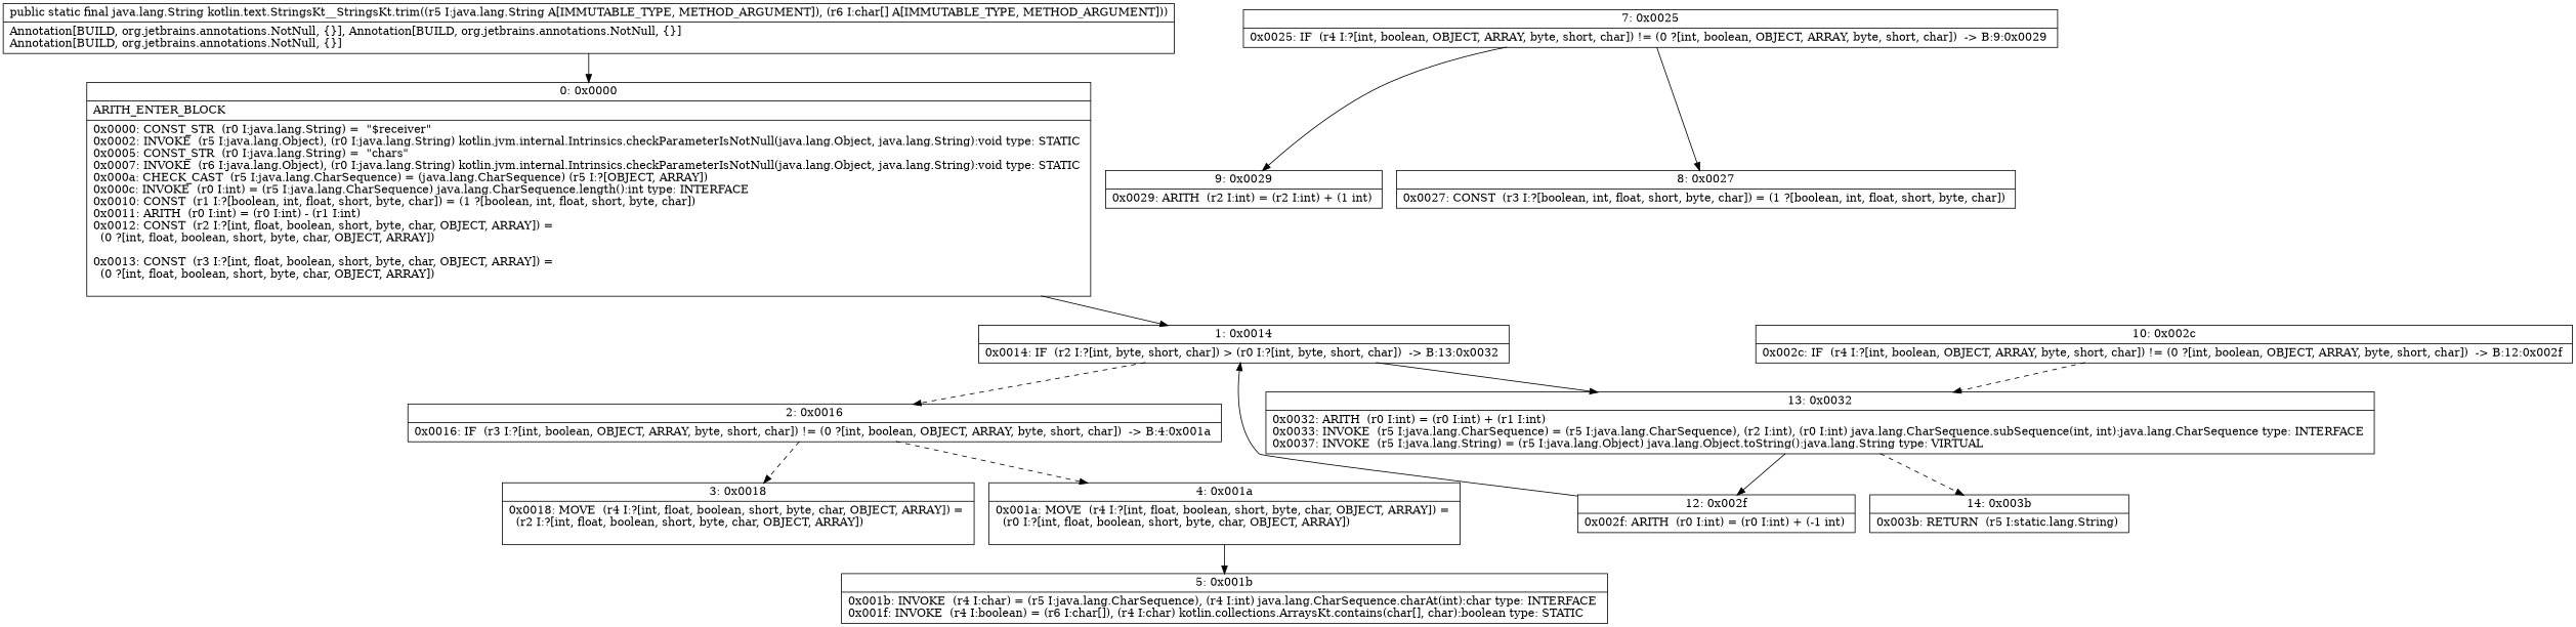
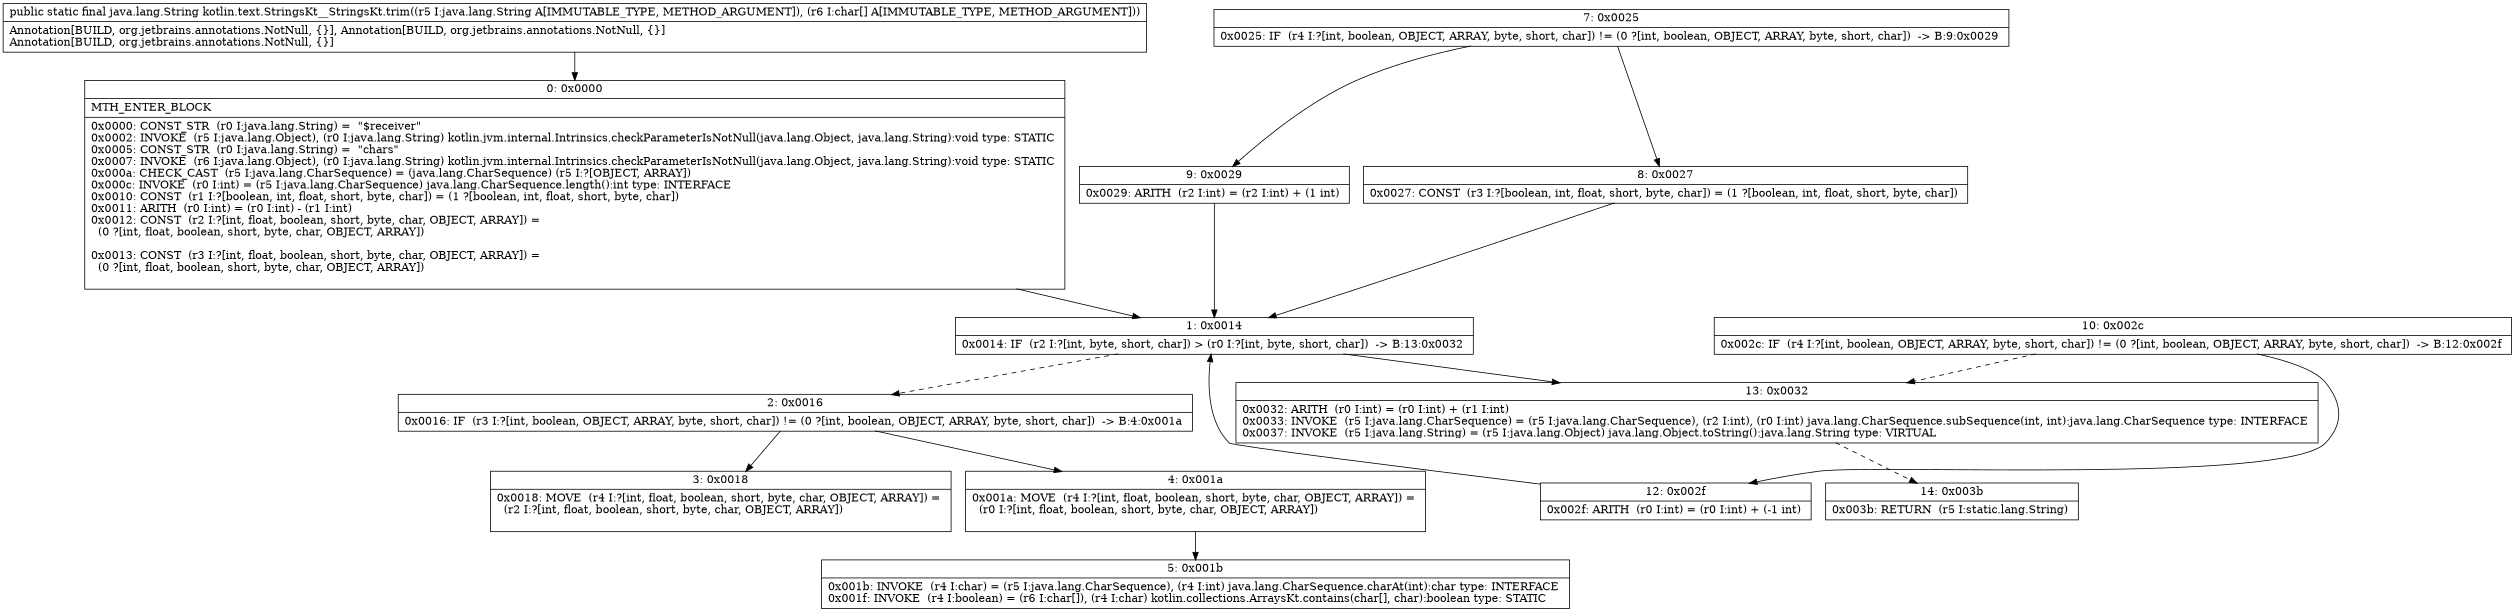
  digraph {
    node [shape=record]
-   n1 [label="{0\:\ 0x0000|ARITH_ENTER_BLOCK\l|0x0000: CONST_STR  (r0 I:java.lang.String) =  \"$receiver\" \l0x0002: INVOKE  (r5 I:java.lang.Object), (r0 I:java.lang.String) kotlin.jvm.internal.Intrinsics.checkParameterIsNotNull(java.lang.Object, java.lang.String):void type: STATIC \l0x0005: CONST_STR  (r0 I:java.lang.String) =  \"chars\" \l0x0007: INVOKE  (r6 I:java.lang.Object), (r0 I:java.lang.String) kotlin.jvm.internal.Intrinsics.checkParameterIsNotNull(java.lang.Object, java.lang.String):void type: STATIC \l0x000a: CHECK_CAST  (r5 I:java.lang.CharSequence) = (java.lang.CharSequence) (r5 I:?[OBJECT, ARRAY]) \l0x000c: INVOKE  (r0 I:int) = (r5 I:java.lang.CharSequence) java.lang.CharSequence.length():int type: INTERFACE \l0x0010: CONST  (r1 I:?[boolean, int, float, short, byte, char]) = (1 ?[boolean, int, float, short, byte, char]) \l0x0011: ARITH  (r0 I:int) = (r0 I:int) \- (r1 I:int) \l0x0012: CONST  (r2 I:?[int, float, boolean, short, byte, char, OBJECT, ARRAY]) = \l  (0 ?[int, float, boolean, short, byte, char, OBJECT, ARRAY])\l \l0x0013: CONST  (r3 I:?[int, float, boolean, short, byte, char, OBJECT, ARRAY]) = \l  (0 ?[int, float, boolean, short, byte, char, OBJECT, ARRAY])\l \l}"]
+   n1 [label="{0\:\ 0x0000|MTH_ENTER_BLOCK\l|0x0000: CONST_STR  (r0 I:java.lang.String) =  \"$receiver\" \l0x0002: INVOKE  (r5 I:java.lang.Object), (r0 I:java.lang.String) kotlin.jvm.internal.Intrinsics.checkParameterIsNotNull(java.lang.Object, java.lang.String):void type: STATIC \l0x0005: CONST_STR  (r0 I:java.lang.String) =  \"chars\" \l0x0007: INVOKE  (r6 I:java.lang.Object), (r0 I:java.lang.String) kotlin.jvm.internal.Intrinsics.checkParameterIsNotNull(java.lang.Object, java.lang.String):void type: STATIC \l0x000a: CHECK_CAST  (r5 I:java.lang.CharSequence) = (java.lang.CharSequence) (r5 I:?[OBJECT, ARRAY]) \l0x000c: INVOKE  (r0 I:int) = (r5 I:java.lang.CharSequence) java.lang.CharSequence.length():int type: INTERFACE \l0x0010: CONST  (r1 I:?[boolean, int, float, short, byte, char]) = (1 ?[boolean, int, float, short, byte, char]) \l0x0011: ARITH  (r0 I:int) = (r0 I:int) \- (r1 I:int) \l0x0012: CONST  (r2 I:?[int, float, boolean, short, byte, char, OBJECT, ARRAY]) = \l  (0 ?[int, float, boolean, short, byte, char, OBJECT, ARRAY])\l \l0x0013: CONST  (r3 I:?[int, float, boolean, short, byte, char, OBJECT, ARRAY]) = \l  (0 ?[int, float, boolean, short, byte, char, OBJECT, ARRAY])\l \l}"]
    n2 [label="{1\:\ 0x0014|0x0014: IF  (r2 I:?[int, byte, short, char]) \> (r0 I:?[int, byte, short, char])  \-\> B:13:0x0032 \l}"]
    n3 [label="{2\:\ 0x0016|0x0016: IF  (r3 I:?[int, boolean, OBJECT, ARRAY, byte, short, char]) != (0 ?[int, boolean, OBJECT, ARRAY, byte, short, char])  \-\> B:4:0x001a \l}"]
    n4 [label="{13\:\ 0x0032|0x0032: ARITH  (r0 I:int) = (r0 I:int) + (r1 I:int) \l0x0033: INVOKE  (r5 I:java.lang.CharSequence) = (r5 I:java.lang.CharSequence), (r2 I:int), (r0 I:int) java.lang.CharSequence.subSequence(int, int):java.lang.CharSequence type: INTERFACE \l0x0037: INVOKE  (r5 I:java.lang.String) = (r5 I:java.lang.Object) java.lang.Object.toString():java.lang.String type: VIRTUAL \l}"]
    n5 [label="{3\:\ 0x0018|0x0018: MOVE  (r4 I:?[int, float, boolean, short, byte, char, OBJECT, ARRAY]) = \l  (r2 I:?[int, float, boolean, short, byte, char, OBJECT, ARRAY])\l \l}"]
    n6 [label="{4\:\ 0x001a|0x001a: MOVE  (r4 I:?[int, float, boolean, short, byte, char, OBJECT, ARRAY]) = \l  (r0 I:?[int, float, boolean, short, byte, char, OBJECT, ARRAY])\l \l}"]
    n7 [label="{14\:\ 0x003b|0x003b: RETURN  (r5 I:static.lang.String) \l}"]
    n8 [label="{5\:\ 0x001b|0x001b: INVOKE  (r4 I:char) = (r5 I:java.lang.CharSequence), (r4 I:int) java.lang.CharSequence.charAt(int):char type: INTERFACE \l0x001f: INVOKE  (r4 I:boolean) = (r6 I:char[]), (r4 I:char) kotlin.collections.ArraysKt.contains(char[], char):boolean type: STATIC \l}"]
    n9 [label="{7\:\ 0x0025|0x0025: IF  (r4 I:?[int, boolean, OBJECT, ARRAY, byte, short, char]) != (0 ?[int, boolean, OBJECT, ARRAY, byte, short, char])  \-\> B:9:0x0029 \l}"]
    n10 [label="{8\:\ 0x0027|0x0027: CONST  (r3 I:?[boolean, int, float, short, byte, char]) = (1 ?[boolean, int, float, short, byte, char]) \l}"]
    n11 [label="{9\:\ 0x0029|0x0029: ARITH  (r2 I:int) = (r2 I:int) + (1 int) \l}"]
    n12 [label="{10\:\ 0x002c|0x002c: IF  (r4 I:?[int, boolean, OBJECT, ARRAY, byte, short, char]) != (0 ?[int, boolean, OBJECT, ARRAY, byte, short, char])  \-\> B:12:0x002f \l}"]
    n13 [label="{12\:\ 0x002f|0x002f: ARITH  (r0 I:int) = (r0 I:int) + (\-1 int) \l}"]
    n14 [label="{public static final java.lang.String kotlin.text.StringsKt__StringsKt.trim((r5 I:java.lang.String A[IMMUTABLE_TYPE, METHOD_ARGUMENT]), (r6 I:char[] A[IMMUTABLE_TYPE, METHOD_ARGUMENT]))  | Annotation[BUILD, org.jetbrains.annotations.NotNull, \{\}], Annotation[BUILD, org.jetbrains.annotations.NotNull, \{\}]\lAnnotation[BUILD, org.jetbrains.annotations.NotNull, \{\}]\l}"]
    n1 -> n2
    n2 -> n3 [style=dashed]
    n2 -> n4
-   n3 -> n5 [style=dashed]
-   n3 -> n6 [style=dashed]
+   n3 -> n5 [style=solid]
+   n3 -> n6
    n4 -> n7 [style=dashed]
    n6 -> n8
    n9 -> n10 [style=solid]
    n9 -> n11
+   n10 -> n2
+   n11 -> n2
    n12 -> n4 [style=dashed]
-   n4 -> n13
+   n12 -> n13
    n13 -> n2
    n14 -> n1
  }
